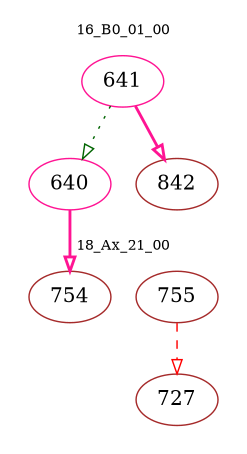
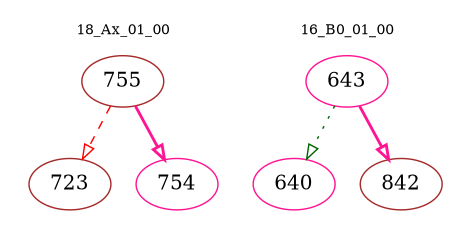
  digraph {
    node [color=brown]
    edge [arrowhead=onormal color=deeppink style=bold]
    n1 [label=755]
-   n2 [label=727]
-   n3 [label=754]
-   n4 [color=deeppink label=641]
+   n2 [label=723]
+   n3 [color=deeppink label=754]
+   n4 [color=deeppink label=643]
    n5 [color=deeppink label=640]
    n6 [label=842]
    subgraph cluster_1 {
      color=white
      fontsize=10
-     label="18_Ax_21_00"
+     label="18_Ax_01_00"
      n1
      n2
      n3
    }
    subgraph cluster_2 {
      color=white
      fontsize=10
      label="16_B0_01_00"
      n4
      n5
      n6
    }
    n1 -> n2 [color=red style=dashed]
-   n5 -> n3
+   n1 -> n3
    n4 -> n5 [color=darkgreen style=dotted]
    n4 -> n6
  }
